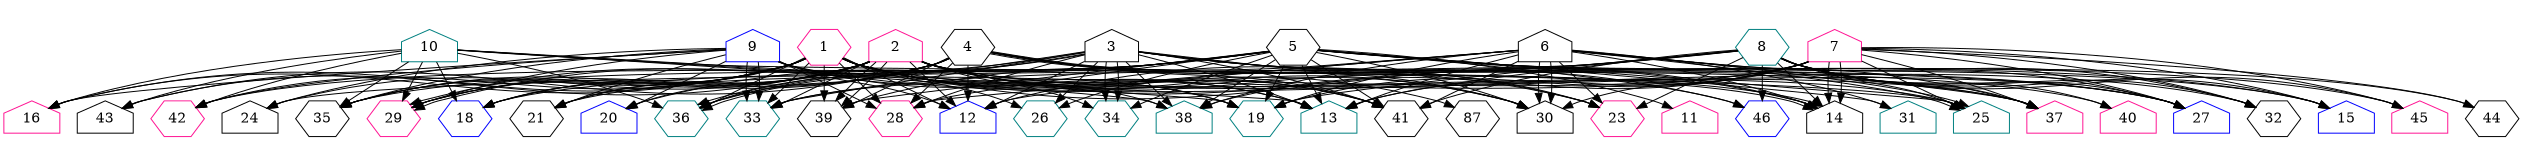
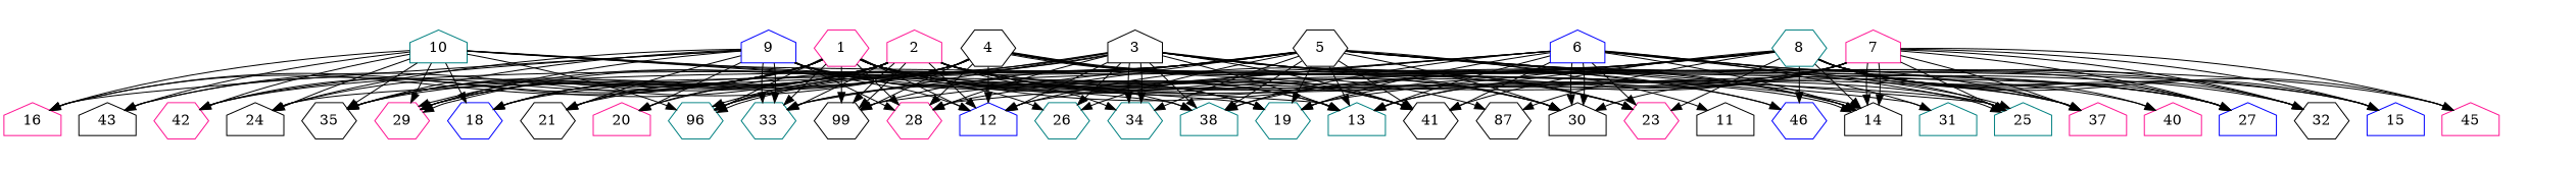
  digraph {
    node [alpha=0.18 color=black shape=house]
    1 [color=deeppink expect_size=174594101527803872 shape=hexagon]
    12 [alpha=0.04 color=blue expect_size=39447921156829984]
    13 [alpha=0.08 color=teal expect_size=1431021396286578176]
    14 [alpha=0.06 expect_size=182703882697171808]
    16 [alpha=0.06 color=deeppink expect_size=70778337160674208]
    n6 [alpha=0.07 expect_size=855457429805072384000 label=87 shape=hexagon]
    18 [alpha=0.16 color=blue expect_size=36971675277280384 shape=hexagon]
    19 [alpha=0.06 color=teal expect_size=16751620202619224457216 shape=hexagon]
    21 [alpha=0.02 expect_size=885837093805001088 shape=hexagon]
    25 [alpha=0.15 color=teal expect_size=1219147150978757376]
    26 [alpha=0.20 color=teal expect_size=79882497189780389888 shape=hexagon]
    28 [alpha=0.07 color=deeppink expect_size=12596380809207878 shape=hexagon]
    29 [alpha=0.13 color=deeppink expect_size=1702414949377963520 shape=hexagon]
    30 [alpha=0.19 expect_size=8928569585588604]
    33 [alpha=0.06 color=teal expect_size=19132237621781776 shape=hexagon]
    35 [alpha=0.07 expect_size=16553378438180808 shape=hexagon]
-   36 [alpha=0.13 color=teal expect_size=46508374394838464 shape=hexagon]
-   39 [alpha=0.05 expect_size=174737441241444288 shape=hexagon]
+   36 [alpha=0.13 color=teal expect_size=46508374394838464 shape=hexagon label=96]
+   39 [alpha=0.05 expect_size=174737441241444288 shape=hexagon label=99]
    41 [expect_size=186556369761425024 shape=hexagon]
    42 [alpha=0.02 color=deeppink expect_size=181194077853486720 shape=hexagon]
    43 [alpha=0.12 expect_size=973677844985020416000]
    2 [color=deeppink expect_size=2321829759632860672]
-   20 [alpha=0.09 color=blue expect_size=2117021588842725120]
+   20 [alpha=0.09 color=deeppink expect_size=2117021588842725120]
    23 [alpha=0.07 color=deeppink expect_size=202584463899197600 shape=hexagon]
    24 [expect_size=5806722501640733696]
    27 [alpha=0.09 color=blue expect_size=4724050547018039296000]
    34 [alpha=0.12 color=teal expect_size=62925714361841704 shape=hexagon]
    37 [alpha=0.15 color=deeppink expect_size=1719724142998296576]
    46 [alpha=0.10 color=blue expect_size=5116642107120105472 shape=hexagon]
    3 [alpha=0.00 expect_size=142415267998373920]
    38 [alpha=0.14 color=teal expect_size=73974180477039200]
    40 [alpha=0.03 color=deeppink expect_size=5559049323802992640]
    45 [alpha=0.05 color=deeppink expect_size=23348455006104036]
    4 [alpha=0.16 expect_size=855018057738773069824 shape=hexagon]
    15 [alpha=0.11 color=blue expect_size=120194463757189152]
    5 [alpha=0.17 expect_size=186946567396052704 shape=hexagon]
-   11 [alpha=0.15 color=deeppink expect_size=2982628225631043715072]
+   11 [alpha=0.15 expect_size=2982628225631043715072]
    31 [alpha=0.08 color=teal expect_size=111450345768633552]
-   44 [alpha=0.03 expect_size=20698622547316844 shape=hexagon]
-   6 [alpha=0.03 expect_size=151980644427121088]
+   6 [alpha=0.03 color=blue expect_size=151980644427121088]
    32 [expect_size=79609650033582224 shape=hexagon]
    7 [alpha=0.05 color=deeppink expect_size=11664538770847680]
    8 [alpha=0.11 color=teal expect_size=1076136150617921792 shape=hexagon]
    9 [alpha=0.05 color=blue expect_size=11022126031597853474816]
    10 [alpha=0.17 color=teal expect_size=156887739769785679872]
    1 -> 12
    1 -> 13
    1 -> 14
    1 -> 16
    1 -> n6
    1 -> 18
    1 -> 19
    1 -> 21
    1 -> 25
    1 -> 26
    1 -> 28
    1 -> 29
    1 -> 30
    1 -> 33
    1 -> 35
    1 -> 36
    1 -> 39
    1 -> 41
    1 -> 42
    1 -> 43
    2 -> 12
    2 -> 16
    2 -> 18
    2 -> 21
    2 -> 29
    2 -> 30
    2 -> 33
    2 -> 35
    2 -> 36
    2 -> 39
    2 -> 39
    2 -> 41
    2 -> 20
    2 -> 23
    2 -> 24
    2 -> 27
    2 -> 34
    2 -> 37
    2 -> 46
    3 -> 12
    3 -> 13
    3 -> 14
    3 -> 26
    3 -> 28
    3 -> 29
    3 -> 29
    3 -> 33
    3 -> 36
    3 -> 36
    3 -> 41
    3 -> 23
    3 -> 27
    3 -> 34
    3 -> 34
    3 -> 38
    3 -> 40
    3 -> 45
    4 -> 12
    4 -> 14
    4 -> 14
    4 -> 18
    4 -> 28
    4 -> 29
    4 -> 30
    4 -> 35
    4 -> 36
    4 -> 39
    4 -> 41
    4 -> 43
    4 -> 23
    4 -> 37
    4 -> 15
    5 -> 13
    5 -> 18
    5 -> 19
    5 -> 25
    5 -> 26
    5 -> 28
    5 -> 30
    5 -> 35
    5 -> 36
    5 -> 39
    5 -> 41
    5 -> 42
    5 -> 20
    5 -> 27
    5 -> 34
    5 -> 37
    5 -> 46
    5 -> 38
    5 -> 15
    5 -> 11
    5 -> 31
-   5 -> 44
    6 -> 12
    6 -> 13
    6 -> 14
    6 -> 19
    6 -> 25
    6 -> 25
    6 -> 28
    6 -> 30
    6 -> 30
    6 -> 39
    6 -> 41
    6 -> 23
    6 -> 27
-   6 -> 37
    6 -> 38
    6 -> 31
    6 -> 32
    7 -> 13
    7 -> 14
    7 -> 14
    7 -> 19
    7 -> 21
    7 -> 25
    7 -> 30
    7 -> 33
    7 -> 27
    7 -> 37
    7 -> 38
    7 -> 45
    7 -> 15
-   7 -> 44
    7 -> 32
    8 -> 12
    8 -> 13
    8 -> 14
+   8 -> n6
    8 -> 19
    8 -> 25
    8 -> 33
    8 -> 41
    8 -> 23
    8 -> 24
    8 -> 27
    8 -> 37
    8 -> 46
    8 -> 40
    8 -> 45
    8 -> 15
    8 -> 32
    9 -> 12
    9 -> 13
    9 -> 16
-   2 -> 19
+   9 -> 19
    9 -> 21
    9 -> 28
    9 -> 29
    9 -> 33
    9 -> 33
    9 -> 35
    9 -> 42
    9 -> 20
    9 -> 24
    9 -> 38
    9 -> 32
    10 -> 13
    10 -> 16
    10 -> 18
    10 -> 19
    10 -> 25
    10 -> 29
    10 -> 35
    10 -> 36
    10 -> 42
    10 -> 43
+   10 -> 24
    10 -> 38
  }
